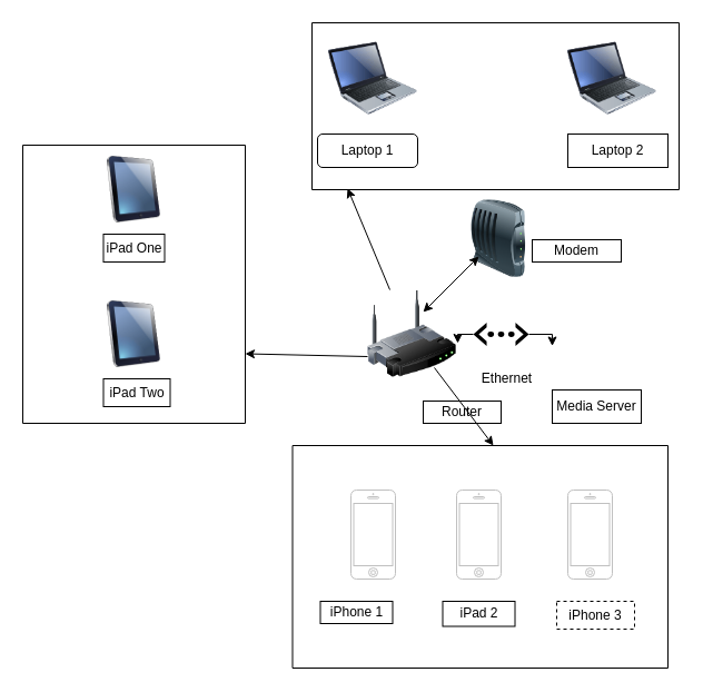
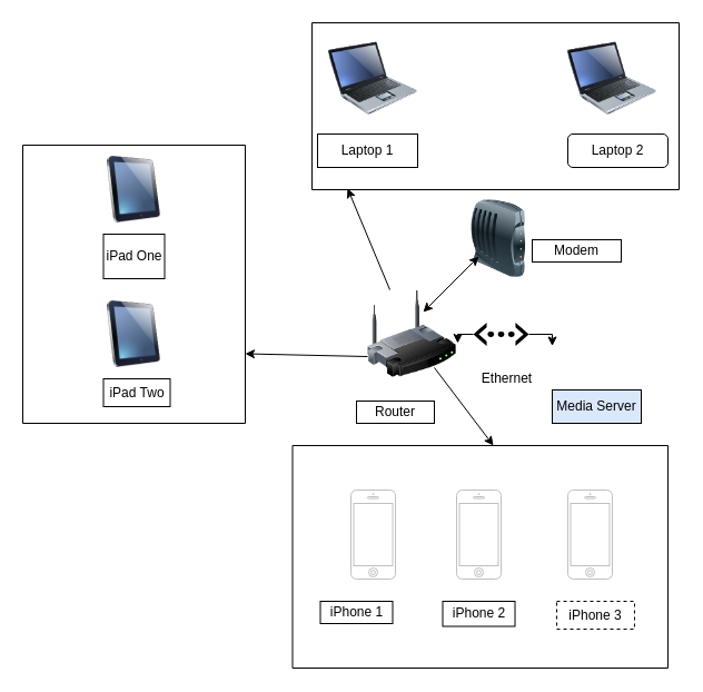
  <mxCell id="0" />
  <mxCell id="1" parent="0" />
  <mxCell id="2" value="" style="image;html=1;image=img/lib/clip_art/networking/Wireless_Router_128x128.png" vertex="1" parent="1"><mxGeometry x="330" y="260" width="80" height="80" as="geometry" /></mxCell>
  <mxCell id="3" value="" style="image;html=1;image=img/lib/clip_art/networking/Modem_128x128.png" vertex="1" parent="1"><mxGeometry x="418" y="179" width="60" height="70" as="geometry" /></mxCell>
  <mxCell id="4" value="" style="shape=image;html=1;verticalAlign=top;verticalLabelPosition=bottom;labelBackgroundColor=#ffffff;imageAspect=0;aspect=fixed;image=https://cdn0.iconfinder.com/data/icons/icocentre-free-icons/147/f-server_128-128.png" vertex="1" parent="1"><mxGeometry x="496" y="276.5" width="68" height="68" as="geometry" /></mxCell>
  <mxCell id="5" value="" style="html=1;verticalLabelPosition=bottom;labelBackgroundColor=#ffffff;verticalAlign=top;shadow=0;dashed=0;strokeWidth=1;shape=mxgraph.ios7.misc.iphone;strokeColor=#c0c0c0;" vertex="1" parent="1"><mxGeometry x="510" y="440" width="40" height="80" as="geometry" /></mxCell>
  <mxCell id="6" value="" style="html=1;verticalLabelPosition=bottom;labelBackgroundColor=#ffffff;verticalAlign=top;shadow=0;dashed=0;strokeWidth=1;shape=mxgraph.ios7.misc.iphone;strokeColor=#c0c0c0;" vertex="1" parent="1"><mxGeometry x="410" y="440" width="40" height="80" as="geometry" /></mxCell>
  <mxCell id="7" value="" style="html=1;verticalLabelPosition=bottom;labelBackgroundColor=#ffffff;verticalAlign=top;shadow=0;dashed=0;strokeWidth=1;shape=mxgraph.ios7.misc.iphone;strokeColor=#c0c0c0;" vertex="1" parent="1"><mxGeometry x="315" y="440" width="40" height="80" as="geometry" /></mxCell>
  <mxCell id="8" value="" style="image;html=1;image=img/lib/clip_art/computers/Laptop_128x128.png" vertex="1" parent="1"><mxGeometry x="295" y="30" width="80" height="80" as="geometry" /></mxCell>
  <mxCell id="9" value="" style="image;html=1;image=img/lib/clip_art/computers/Laptop_128x128.png" vertex="1" parent="1"><mxGeometry x="510" y="30" width="80" height="80" as="geometry" /></mxCell>
  <mxCell id="10" value="" style="image;html=1;image=img/lib/clip_art/computers/iPad_128x128.png" vertex="1" parent="1"><mxGeometry x="95" y="140" width="50" height="60" as="geometry" /></mxCell>
  <mxCell id="11" value="" style="image;html=1;image=img/lib/clip_art/computers/iPad_128x128.png" vertex="1" parent="1"><mxGeometry x="90" y="270" width="60" height="60" as="geometry" /></mxCell>
- <mxCell id="12" value="iPad One" style="whiteSpace=wrap;html=1;" vertex="1" parent="1"><mxGeometry x="92.5" y="210" width="55" height="25" as="geometry" /></mxCell>
+ <mxCell id="12" value="iPad One" style="whiteSpace=wrap;html=1;" vertex="1" parent="1"><mxGeometry x="92.5" y="210" width="55" height="40" as="geometry" /></mxCell>
  <mxCell id="13" value="iPad Two" style="whiteSpace=wrap;html=1;" vertex="1" parent="1"><mxGeometry x="92.5" y="340" width="60" height="25" as="geometry" /></mxCell>
  <mxCell id="14" value="iPhone 1" style="whiteSpace=wrap;html=1;" vertex="1" parent="1"><mxGeometry x="287.5" y="540" width="65" height="20" as="geometry" /></mxCell>
- <mxCell id="15" value="iPad 2" style="whiteSpace=wrap;html=1;" vertex="1" parent="1"><mxGeometry x="397.5" y="540" width="65" height="22.5" as="geometry" /></mxCell>
+ <mxCell id="15" value="iPhone 2" style="whiteSpace=wrap;html=1;" vertex="1" parent="1"><mxGeometry x="397.5" y="540" width="65" height="22.5" as="geometry" /></mxCell>
  <mxCell id="16" value="iPhone 3" style="whiteSpace=wrap;html=1;dashed=1;" vertex="1" parent="1"><mxGeometry x="500" y="540" width="70" height="25" as="geometry" /></mxCell>
- <mxCell id="17" value="Media Server" style="whiteSpace=wrap;html=1;" vertex="1" parent="1"><mxGeometry x="496" y="350" width="80" height="30" as="geometry" /></mxCell>
- <mxCell id="18" value="Laptop 2" style="whiteSpace=wrap;html=1;" vertex="1" parent="1"><mxGeometry x="510" y="120" width="90" height="30" as="geometry" /></mxCell>
- <mxCell id="19" value="Laptop 1" style="whiteSpace=wrap;html=1;rounded=1;" vertex="1" parent="1"><mxGeometry x="285" y="120" width="90" height="30" as="geometry" /></mxCell>
- <mxCell id="20" value="Router" style="whiteSpace=wrap;html=1;" vertex="1" parent="1"><mxGeometry x="380" y="360" width="70" height="20" as="geometry" /></mxCell>
+ <mxCell id="17" value="Media Server" style="whiteSpace=wrap;html=1;fillColor=#dae8fc;" vertex="1" parent="1"><mxGeometry x="496" y="350" width="80" height="30" as="geometry" /></mxCell>
+ <mxCell id="18" value="Laptop 2" style="whiteSpace=wrap;html=1;rounded=1;" vertex="1" parent="1"><mxGeometry x="510" y="120" width="90" height="30" as="geometry" /></mxCell>
+ <mxCell id="19" value="Laptop 1" style="whiteSpace=wrap;html=1;" vertex="1" parent="1"><mxGeometry x="285" y="120" width="90" height="30" as="geometry" /></mxCell>
+ <mxCell id="20" value="Router" style="whiteSpace=wrap;html=1;" vertex="1" parent="1"><mxGeometry x="320" y="360" width="70" height="20" as="geometry" /></mxCell>
  <mxCell id="21" value="Modem" style="whiteSpace=wrap;html=1;" vertex="1" parent="1"><mxGeometry x="478" y="215" width="80" height="20" as="geometry" /></mxCell>
  <mxCell id="22" style="edgeStyle=orthogonalEdgeStyle;rounded=0;orthogonalLoop=1;jettySize=auto;html=1;exitX=1;exitY=0.5;exitDx=0;exitDy=0;exitPerimeter=0;entryX=0;entryY=0.5;entryDx=0;entryDy=0;" edge="1" parent="1" source="28" target="4"><mxGeometry relative="1" as="geometry" /></mxCell>
  <mxCell id="23" style="edgeStyle=orthogonalEdgeStyle;rounded=0;orthogonalLoop=1;jettySize=auto;html=1;exitX=0;exitY=0.5;exitDx=0;exitDy=0;exitPerimeter=0;entryX=1.013;entryY=0.6;entryDx=0;entryDy=0;entryPerimeter=0;" edge="1" parent="1" source="28" target="2"><mxGeometry relative="1" as="geometry" /></mxCell>
  <mxCell id="24" value="Ethernet" style="text;html=1;align=center;verticalAlign=middle;resizable=0;points=[];autosize=1;strokeColor=none;fillColor=none;" vertex="1" parent="1"><mxGeometry x="425" y="330" width="60" height="20" as="geometry" /></mxCell>
  <mxCell id="25" value="" style="endArrow=classic;startArrow=classic;html=1;rounded=0;" edge="1" parent="1"><mxGeometry width="50" height="50" relative="1" as="geometry"><mxPoint x="380" y="280" as="sourcePoint" /><mxPoint x="430" y="230" as="targetPoint" /></mxGeometry></mxCell>
  <mxCell id="26" value="" style="endArrow=classic;html=1;rounded=0;entryX=1;entryY=0.75;entryDx=0;entryDy=0;exitX=0;exitY=0.75;exitDx=0;exitDy=0;" edge="1" parent="1" source="2" target="29"><mxGeometry width="50" height="50" relative="1" as="geometry"><mxPoint x="220" y="326.5" as="sourcePoint" /><mxPoint x="270" y="276.5" as="targetPoint" /></mxGeometry></mxCell>
  <mxCell id="27" value="" style="swimlane;startSize=0;" vertex="1" parent="1"><mxGeometry x="280" width="330" height="150" as="geometry" y="20" /></mxCell>
  <mxCell id="28" value="" style="shape=mxgraph.signs.tech.ethernet;html=1;pointerEvents=1;fillColor=#000000;strokeColor=none;verticalLabelPosition=bottom;verticalAlign=top;align=center;" vertex="1" parent="1"><mxGeometry x="425" y="289.5" width="50" height="21" as="geometry" /></mxCell>
  <mxCell id="29" value="" style="swimlane;startSize=0;" vertex="1" parent="1"><mxGeometry x="20" y="130" width="200" height="250" as="geometry" /></mxCell>
  <mxCell id="30" value="" style="endArrow=classic;html=1;rounded=0;entryX=0.097;entryY=0.993;entryDx=0;entryDy=0;entryPerimeter=0;exitX=0.25;exitY=0;exitDx=0;exitDy=0;" edge="1" parent="1" source="2" target="27"><mxGeometry width="50" height="50" relative="1" as="geometry"><mxPoint x="325" y="289.5" as="sourcePoint" /><mxPoint x="375" y="239.5" as="targetPoint" /></mxGeometry></mxCell>
  <mxCell id="31" value="" style="swimlane;startSize=0;" vertex="1" parent="1"><mxGeometry x="262.5" y="400" width="337.5" height="200" as="geometry" /></mxCell>
  <mxCell id="32" value="" style="endArrow=classic;html=1;rounded=0;entryX=0.535;entryY=0;entryDx=0;entryDy=0;entryPerimeter=0;" edge="1" parent="1" target="31"><mxGeometry width="50" height="50" relative="1" as="geometry"><mxPoint x="390" y="330" as="sourcePoint" /><mxPoint x="440" y="280" as="targetPoint" /></mxGeometry></mxCell>
